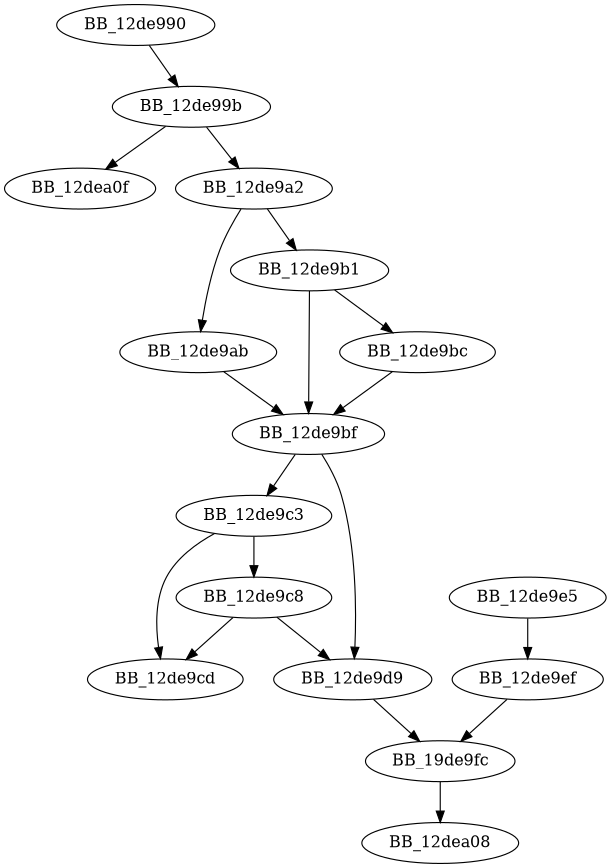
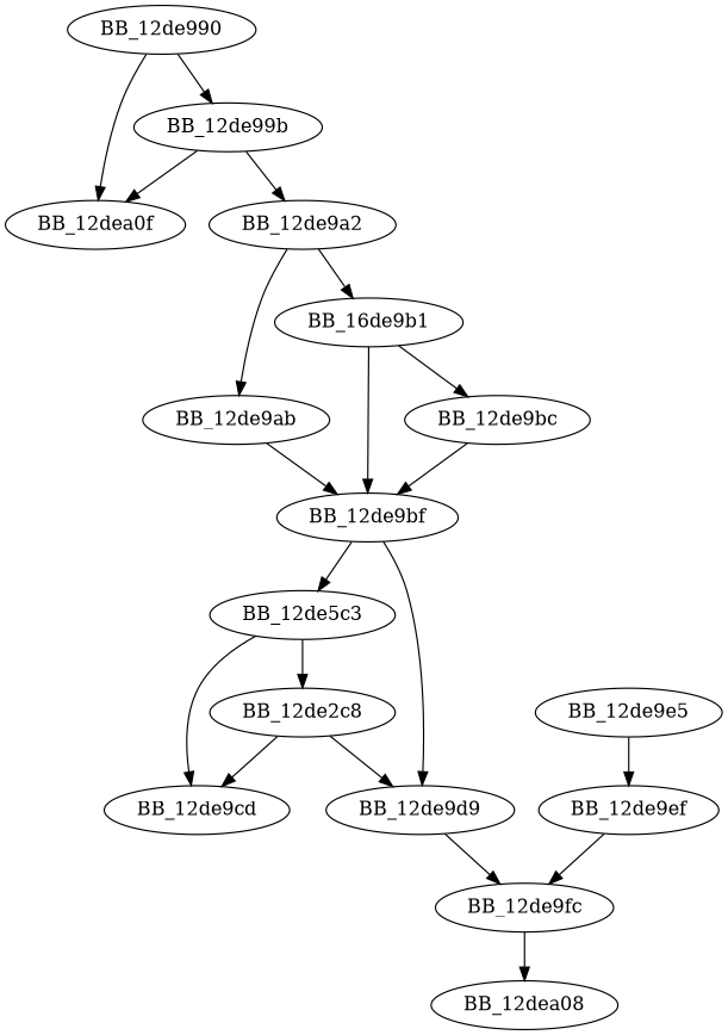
  digraph {
    BB_12de990
    BB_12de99b
    BB_12dea0f
    BB_12de9a2
    BB_12de9ab
-   BB_12de9b1
+   BB_12de9b1 [label=BB_16de9b1]
    BB_12de9bf
    BB_12de9bc
-   BB_12de9c3
+   BB_12de9c3 [label=BB_12de5c3]
    BB_12de9d9
-   BB_12de9c8
+   BB_12de9c8 [label=BB_12de2c8]
    BB_12de9cd
-   BB_12de9fc [label=BB_19de9fc]
+   BB_12de9fc
    BB_12dea08
    BB_12de9e5
    BB_12de9ef
    BB_12de990 -> BB_12de99b
+   BB_12de990 -> BB_12dea0f
    BB_12de99b -> BB_12dea0f
    BB_12de99b -> BB_12de9a2
    BB_12de9a2 -> BB_12de9ab
    BB_12de9a2 -> BB_12de9b1
    BB_12de9ab -> BB_12de9bf
    BB_12de9b1 -> BB_12de9bf
    BB_12de9b1 -> BB_12de9bc
    BB_12de9bf -> BB_12de9c3
    BB_12de9bf -> BB_12de9d9
    BB_12de9bc -> BB_12de9bf
    BB_12de9c3 -> BB_12de9c8
    BB_12de9c3 -> BB_12de9cd
    BB_12de9d9 -> BB_12de9fc
    BB_12de9c8 -> BB_12de9d9
    BB_12de9c8 -> BB_12de9cd
    BB_12de9fc -> BB_12dea08
    BB_12de9e5 -> BB_12de9ef
    BB_12de9ef -> BB_12de9fc
  }
